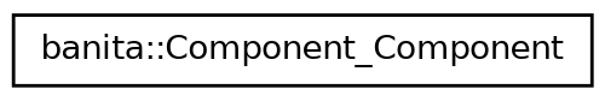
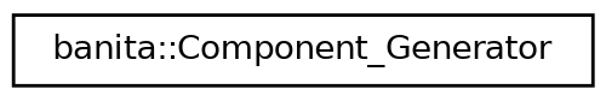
  digraph {
    rankdir=LR
-   n1 [color=black fillcolor=white fontname=Helvetica fontsize=10 height=0.2 label="banita::Component_Component" shape=record style=filled width=0.4]
+   n1 [color=black fillcolor=white fontname=Helvetica fontsize=10 height=0.2 label="banita::Component_Generator" shape=record style=filled width=0.4]
  }
